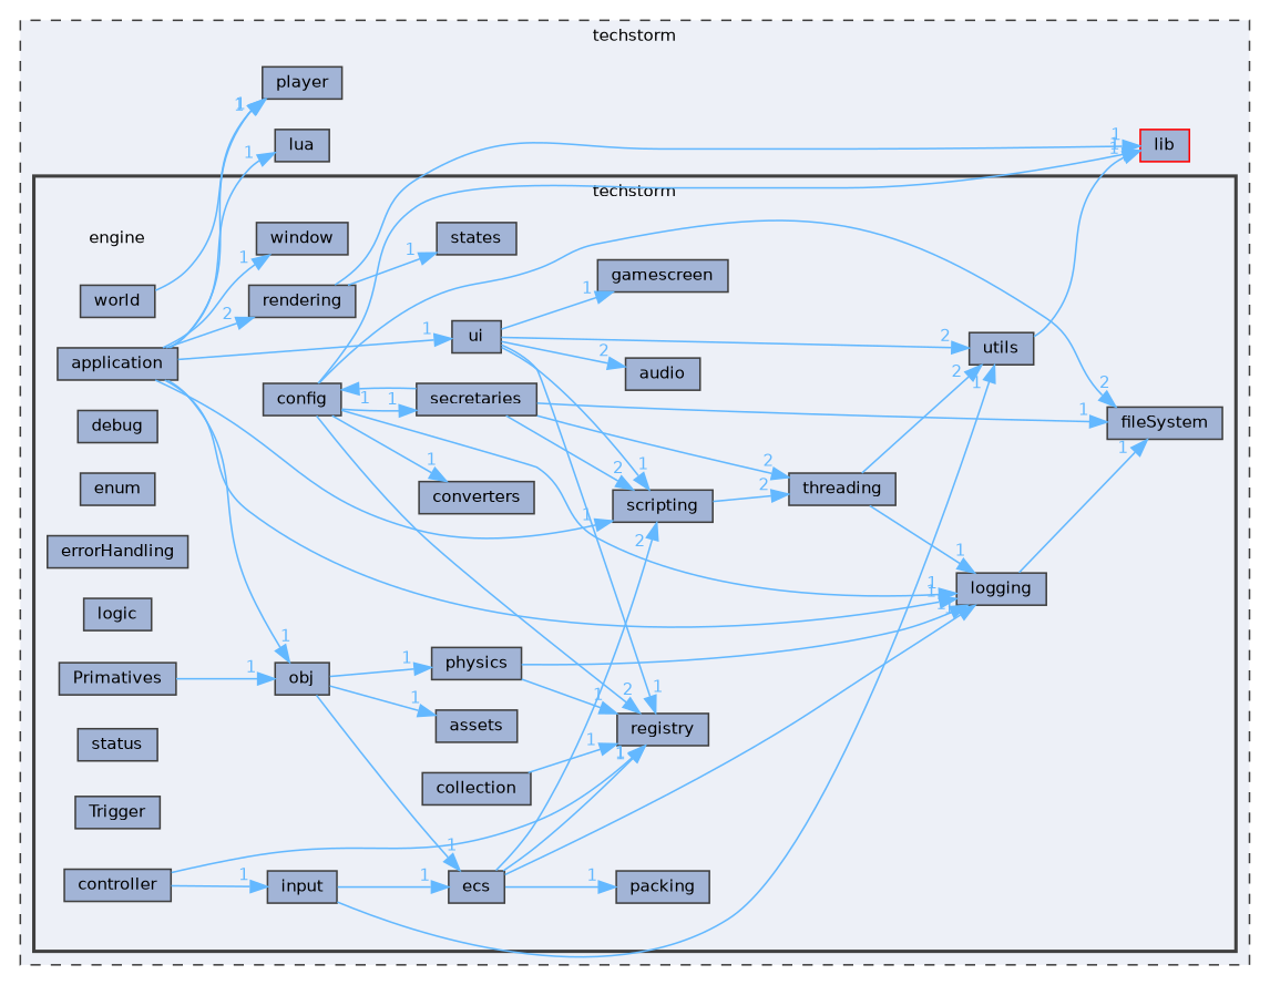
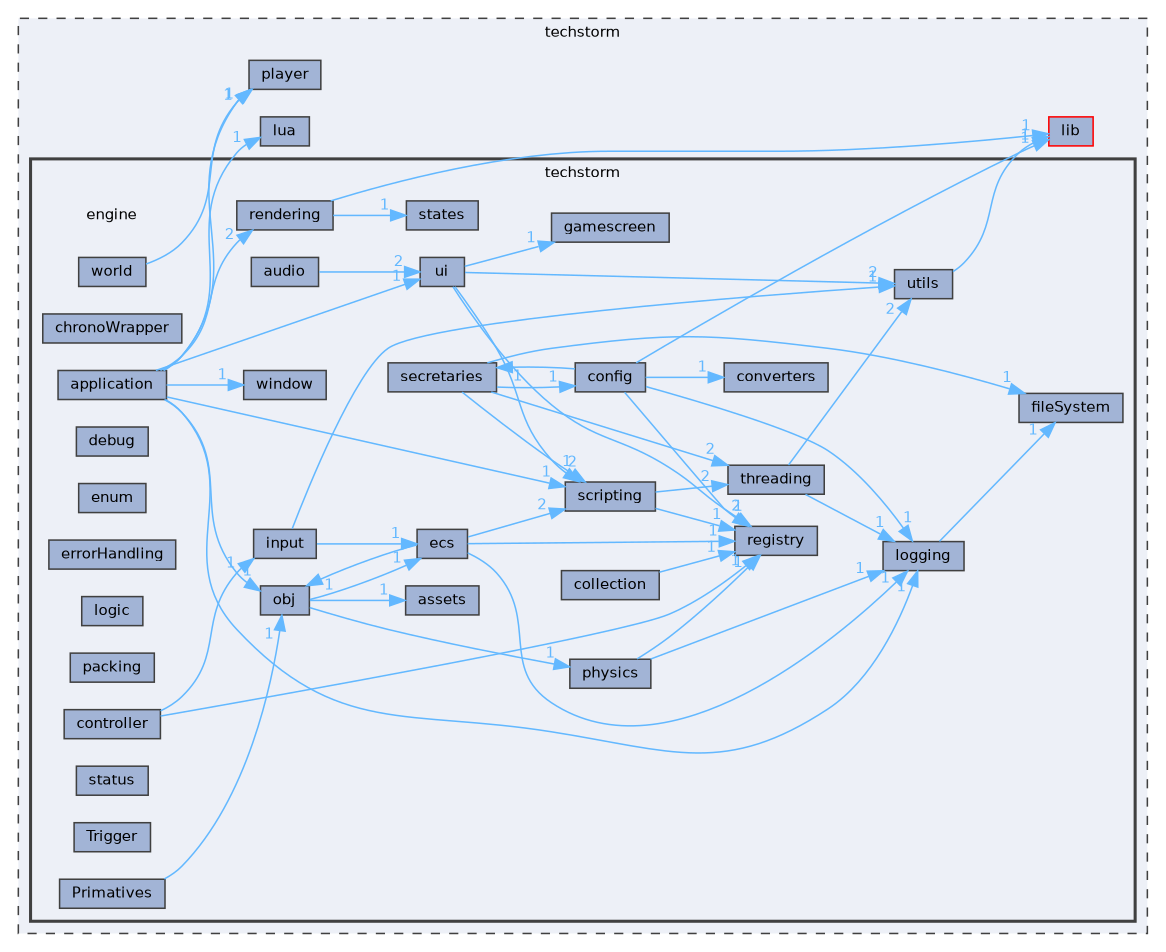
  digraph {
    compound=true
    rankdir=LR
    node [fontname=Helvetica fontsize=10 shape=box color=grey25 fillcolor="#a2b4d6" style=filled]
    edge [color=steelblue1 fontcolor=steelblue1 fontname=Helvetica fontsize=10 headlabel=1 labeldistance=1.5 labelfontname=Helvetica labelfontsize=10]
    n1 [height=0.2 label=engine shape=plaintext width=0.4 color="" fillcolor="" style=""]
    n2 [height=0.2 label=application width=0.4]
    n3 [height=0.2 label=assets width=0.4]
    n4 [height=0.2 label=audio width=0.4]
+   n5 [height=0.2 label=chronoWrapper width=0.4]
    n6 [height=0.2 label=collection width=0.4]
    n7 [height=0.2 label=config width=0.4]
    n8 [height=0.2 label=controller width=0.4]
    n9 [height=0.2 label=converters width=0.4]
    n10 [height=0.2 label=debug width=0.4]
    n11 [height=0.2 label=ecs width=0.4]
    n12 [height=0.2 label=enum width=0.4]
    n13 [height=0.2 label=errorHandling width=0.4]
    n14 [height=0.2 label=fileSystem width=0.4]
    n15 [height=0.2 label=gamescreen width=0.4]
    n16 [height=0.2 label=input width=0.4]
    n17 [height=0.2 label=logging width=0.4]
    n18 [height=0.2 label=logic width=0.4]
    n19 [height=0.2 label=obj width=0.4]
    n20 [height=0.2 label=packing width=0.4]
    n21 [height=0.2 label=physics width=0.4]
    n22 [height=0.2 label=Primatives width=0.4]
    n23 [height=0.2 label=registry width=0.4]
    n24 [height=0.2 label=rendering width=0.4]
    n25 [height=0.2 label=scripting width=0.4]
    n26 [height=0.2 label=secretaries width=0.4]
    n27 [height=0.2 label=states width=0.4]
    n28 [height=0.2 label=status width=0.4]
    n29 [height=0.2 label=threading width=0.4]
    n30 [height=0.2 label=Trigger width=0.4]
    n31 [height=0.2 label=ui width=0.4]
    n32 [height=0.2 label=utils width=0.4]
    n33 [height=0.2 label=window width=0.4]
    n34 [height=0.2 label=world width=0.4]
    n35 [height=0.2 label=lua width=0.4]
    n36 [color=red height=0.2 label=lib width=0.4]
    n37 [height=0.2 label=player width=0.4]
    subgraph cluster_1 {
      bgcolor="#edf0f7"
      fontname=Helvetica
      fontsize=10
      label=techstorm
      pencolor=grey25
      style="filled,dashed"
      n35
      n36
      n37
      subgraph cluster_2 {
        bgcolor="#edf0f7"
        fontname=Helvetica
        fontsize=10
        pencolor=grey25
        style="filled,bold"
        n1
        n2
        n3
        n4
+       n5
        n6
        n7
        n8
        n9
        n10
        n11
        n12
        n13
        n14
        n15
        n16
        n17
        n18
        n19
        n20
        n21
        n22
        n23
        n24
        n25
        n26
        n27
        n28
        n29
        n30
        n31
        n32
        n33
        n34
      }
    }
    n2 -> n17
    n2 -> n19
    n2 -> n24 [headlabel=2]
    n2 -> n25
    n2 -> n31
    n2 -> n33
    n2 -> n35
    n2 -> n37
-   n31 -> n4 [headlabel=2]
+   n4 -> n31 [headlabel=2]
    n6 -> n23
    n7 -> n9
-   n7 -> n14 [headlabel=2]
    n7 -> n17
    n7 -> n23 [headlabel=2]
    n7 -> n26
    n7 -> n36
    n8 -> n16
    n8 -> n23
    n11 -> n17
-   n11 -> n20
+   n11 -> n19
    n11 -> n23
    n11 -> n25 [headlabel=2]
    n16 -> n11
    n16 -> n32
    n17 -> n14
    n19 -> n3
    n19 -> n11
    n19 -> n21
    n21 -> n17
    n21 -> n23
    n22 -> n19
    n24 -> n27
    n24 -> n36
+   n25 -> n23
    n25 -> n29 [headlabel=2]
    n26 -> n7
    n26 -> n14
    n26 -> n25 [headlabel=2]
    n26 -> n29 [headlabel=2]
    n29 -> n17
    n29 -> n32 [headlabel=2]
    n31 -> n15
    n31 -> n23
    n31 -> n25
    n31 -> n32 [headlabel=2]
    n32 -> n36
    n34 -> n37
  }
